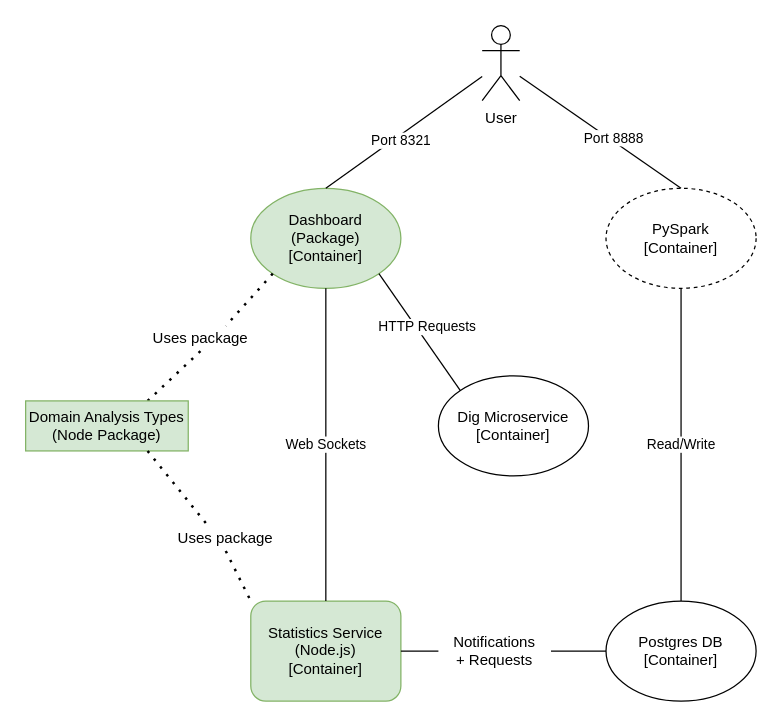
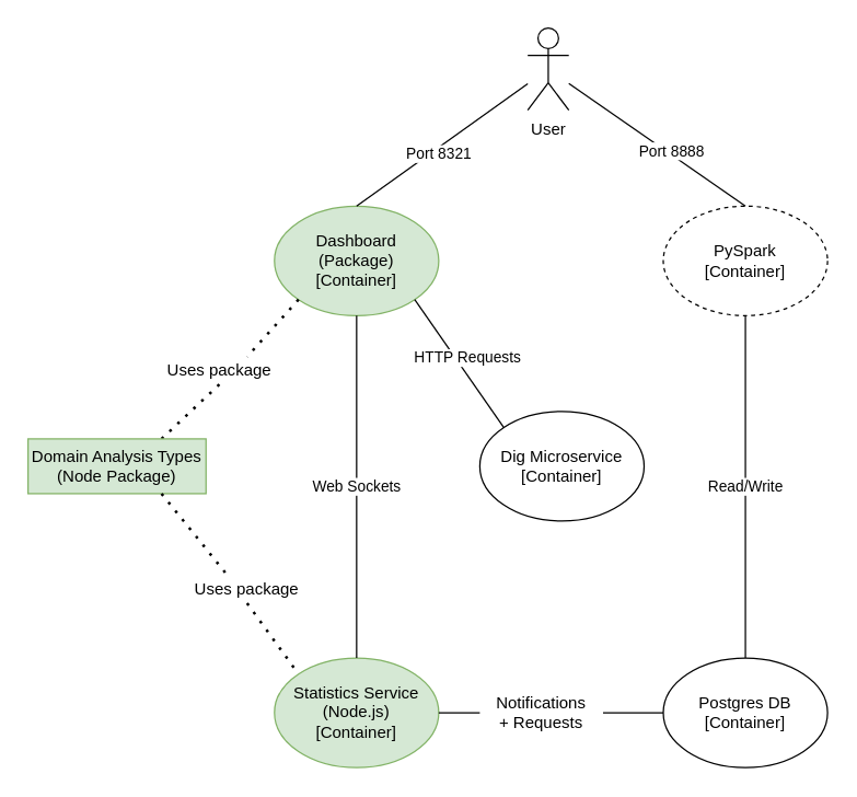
  <mxCell id="0" />
  <mxCell id="1" parent="0" />
  <mxCell id="2" value="PySpark&lt;br&gt;[Container]" style="ellipse;whiteSpace=wrap;html=1;dashed=1;" vertex="1" parent="1"><mxGeometry x="484" y="150" width="120" height="80" as="geometry" /></mxCell>
  <mxCell id="3" value="Postgres DB&lt;br&gt;[Container]" style="ellipse;whiteSpace=wrap;html=1;" vertex="1" parent="1"><mxGeometry x="484" y="480" width="120" height="80" as="geometry" /></mxCell>
  <mxCell id="4" value="Dig Microservice&lt;br&gt;[Container]" style="ellipse;whiteSpace=wrap;html=1;" vertex="1" parent="1"><mxGeometry x="350" y="300" width="120" height="80" as="geometry" /></mxCell>
- <mxCell id="5" value="Statistics Service&lt;br&gt;(Node.js)&lt;br&gt;[Container]" style="whiteSpace=wrap;html=1;fillColor=#d5e8d4;strokeColor=#82b366;rounded=1;" vertex="1" parent="1"><mxGeometry x="200" y="480" width="120" height="80" as="geometry" /></mxCell>
+ <mxCell id="5" value="Statistics Service&lt;br&gt;(Node.js)&lt;br&gt;[Container]" style="ellipse;whiteSpace=wrap;html=1;fillColor=#d5e8d4;strokeColor=#82b366;" vertex="1" parent="1"><mxGeometry x="200" y="480" width="120" height="80" as="geometry" /></mxCell>
  <mxCell id="6" value="Dashboard&lt;br&gt;(Package)&lt;br&gt;[Container]" style="ellipse;whiteSpace=wrap;html=1;fillColor=#d5e8d4;strokeColor=#82b366;" vertex="1" parent="1"><mxGeometry x="200" y="150" width="120" height="80" as="geometry" /></mxCell>
  <mxCell id="7" value="Web Sockets" style="endArrow=none;html=1;entryX=0.5;entryY=1;entryDx=0;entryDy=0;exitX=0.5;exitY=0;exitDx=0;exitDy=0;" edge="1" parent="1" source="5" target="6"><mxGeometry width="50" height="50" relative="1" as="geometry"><mxPoint x="580" y="610" as="sourcePoint" /><mxPoint x="630" y="560" as="targetPoint" /></mxGeometry></mxCell>
  <mxCell id="8" value="" style="endArrow=none;html=1;exitX=1;exitY=0.5;exitDx=0;exitDy=0;entryX=0;entryY=0.5;entryDx=0;entryDy=0;startArrow=none;" edge="1" parent="1" source="22" target="3"><mxGeometry width="50" height="50" relative="1" as="geometry"><mxPoint x="580" y="610" as="sourcePoint" /><mxPoint x="630" y="560" as="targetPoint" /></mxGeometry></mxCell>
  <mxCell id="9" value="Read/Write" style="endArrow=none;html=1;entryX=0.5;entryY=1;entryDx=0;entryDy=0;exitX=0.5;exitY=0;exitDx=0;exitDy=0;" edge="1" parent="1" source="3" target="2"><mxGeometry width="50" height="50" relative="1" as="geometry"><mxPoint x="620" y="660" as="sourcePoint" /><mxPoint x="670" y="610" as="targetPoint" /></mxGeometry></mxCell>
  <mxCell id="10" value="" style="endArrow=none;html=1;entryX=1;entryY=1;entryDx=0;entryDy=0;exitX=0;exitY=0;exitDx=0;exitDy=0;" edge="1" parent="1" source="4" target="6"><mxGeometry width="50" height="50" relative="1" as="geometry"><mxPoint x="580" y="610" as="sourcePoint" /><mxPoint x="630" y="560" as="targetPoint" /></mxGeometry></mxCell>
  <mxCell id="11" value="HTTP Requests" style="edgeLabel;html=1;align=center;verticalAlign=middle;resizable=0;points=[];" vertex="1" connectable="0" parent="10"><mxGeometry x="0.375" y="1" relative="1" as="geometry"><mxPoint x="18" y="12" as="offset" /></mxGeometry></mxCell>
  <mxCell id="12" value="User" style="shape=umlActor;verticalLabelPosition=bottom;verticalAlign=top;html=1;outlineConnect=0;" vertex="1" parent="1"><mxGeometry x="385" y="20" width="30" height="60" as="geometry" /></mxCell>
  <mxCell id="13" value="" style="endArrow=none;dashed=1;html=1;dashPattern=1 3;strokeWidth=2;exitX=0.75;exitY=0;exitDx=0;exitDy=0;entryX=0.5;entryY=1;entryDx=0;entryDy=0;" edge="1" parent="1" source="17" target="18"><mxGeometry width="50" height="50" relative="1" as="geometry"><mxPoint x="102.5" y="280" as="sourcePoint" /><mxPoint x="440" y="350" as="targetPoint" /></mxGeometry></mxCell>
  <mxCell id="14" value="" style="endArrow=none;dashed=1;html=1;dashPattern=1 3;strokeWidth=2;exitX=0.5;exitY=1;exitDx=0;exitDy=0;entryX=0;entryY=0;entryDx=0;entryDy=0;startArrow=none;" edge="1" parent="1" source="19" target="5"><mxGeometry width="50" height="50" relative="1" as="geometry"><mxPoint x="102.5" y="350" as="sourcePoint" /><mxPoint x="440" y="350" as="targetPoint" /></mxGeometry></mxCell>
  <mxCell id="15" value="" style="endArrow=none;html=1;entryX=0.5;entryY=0;entryDx=0;entryDy=0;" edge="1" parent="1" source="12" target="6"><mxGeometry width="50" height="50" relative="1" as="geometry"><mxPoint x="390" y="400" as="sourcePoint" /><mxPoint x="440" y="350" as="targetPoint" /></mxGeometry></mxCell>
  <mxCell id="16" value="Port 8321" style="edgeLabel;html=1;align=center;verticalAlign=middle;resizable=0;points=[];" vertex="1" connectable="0" parent="15"><mxGeometry x="0.108" y="1" relative="1" as="geometry"><mxPoint x="3" y="1" as="offset" /></mxGeometry></mxCell>
  <mxCell id="17" value="Domain Analysis Types&lt;br&gt;(Node Package)" style="rounded=0;whiteSpace=wrap;html=1;fillColor=#d5e8d4;strokeColor=#82b366;" vertex="1" parent="1"><mxGeometry x="20" y="320" width="130" height="40" as="geometry" /></mxCell>
  <mxCell id="18" value="Uses package" style="text;html=1;strokeColor=none;fillColor=none;align=center;verticalAlign=middle;whiteSpace=wrap;rounded=0;" vertex="1" parent="1"><mxGeometry x="120" y="260" width="80" height="20" as="geometry" /></mxCell>
  <mxCell id="19" value="Uses package" style="text;html=1;strokeColor=none;fillColor=none;align=center;verticalAlign=middle;whiteSpace=wrap;rounded=0;" vertex="1" parent="1"><mxGeometry x="140" y="420" width="80" height="20" as="geometry" /></mxCell>
  <mxCell id="20" value="" style="endArrow=none;dashed=1;html=1;dashPattern=1 3;strokeWidth=2;exitX=0.75;exitY=1;exitDx=0;exitDy=0;entryX=0.327;entryY=0.012;entryDx=0;entryDy=0;entryPerimeter=0;" edge="1" parent="1" source="17" target="19"><mxGeometry width="50" height="50" relative="1" as="geometry"><mxPoint x="117.5" y="360" as="sourcePoint" /><mxPoint x="217.574" y="491.716" as="targetPoint" /></mxGeometry></mxCell>
  <mxCell id="21" value="" style="endArrow=none;dashed=1;html=1;dashPattern=1 3;strokeWidth=2;exitX=0;exitY=1;exitDx=0;exitDy=0;entryX=0.75;entryY=0;entryDx=0;entryDy=0;" edge="1" parent="1" source="6" target="18"><mxGeometry width="50" height="50" relative="1" as="geometry"><mxPoint x="127.5" y="330" as="sourcePoint" /><mxPoint x="170" y="290" as="targetPoint" /></mxGeometry></mxCell>
  <mxCell id="22" value="Notifications&lt;br&gt;+ Requests" style="text;html=1;strokeColor=none;fillColor=none;align=center;verticalAlign=middle;whiteSpace=wrap;rounded=0;" vertex="1" parent="1"><mxGeometry x="350" y="510" width="90" height="20" as="geometry" /></mxCell>
  <mxCell id="23" value="" style="endArrow=none;html=1;exitX=1;exitY=0.5;exitDx=0;exitDy=0;entryX=0;entryY=0.5;entryDx=0;entryDy=0;" edge="1" parent="1" source="5" target="22"><mxGeometry width="50" height="50" relative="1" as="geometry"><mxPoint x="320" y="520" as="sourcePoint" /><mxPoint x="484" y="520" as="targetPoint" /></mxGeometry></mxCell>
  <mxCell id="24" value="Port 8888" style="endArrow=none;html=1;entryX=0.5;entryY=0;entryDx=0;entryDy=0;" edge="1" parent="1" source="12" target="2"><mxGeometry x="0.145" y="2" width="50" height="50" relative="1" as="geometry"><mxPoint x="415" y="60.417" as="sourcePoint" /><mxPoint x="478" y="100" as="targetPoint" /><mxPoint as="offset" /></mxGeometry></mxCell>
